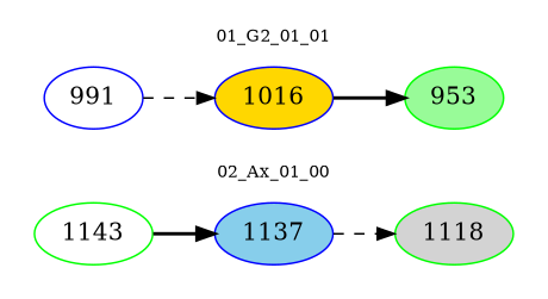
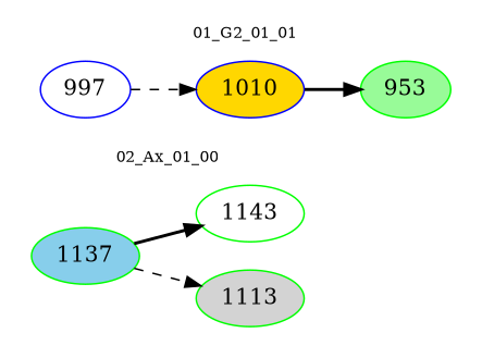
  digraph {
    rankdir=LR
    node [color=blue fillcolor=white style=filled]
    edge [color=black style=dashed]
-   n1 [fillcolor=skyblue label=1137]
-   n2 [color=green fillcolor=lightgrey label=1118]
+   n1 [color=green fillcolor=skyblue label=1137]
+   n2 [color=green fillcolor=lightgrey label=1113]
    n3 [color=green label=1143]
-   n4 [label=991]
+   n4 [label=997]
    n5 [color=green fillcolor=palegreen label=953]
-   n6 [fillcolor=gold label=1016]
+   n6 [fillcolor=gold label=1010]
    subgraph cluster_1 {
      color=white
      fontsize=10
      label="02_Ax_01_00"
      n1
      n2
      n3
    }
    subgraph cluster_2 {
      color=white
      fontsize=10
      label="01_G2_01_01"
      n4
      n5
      n6
    }
    n1 -> n2
-   n3 -> n1 [style=bold]
+   n1 -> n3 [style=bold]
    n4 -> n6
    n6 -> n5 [style=bold]
  }
